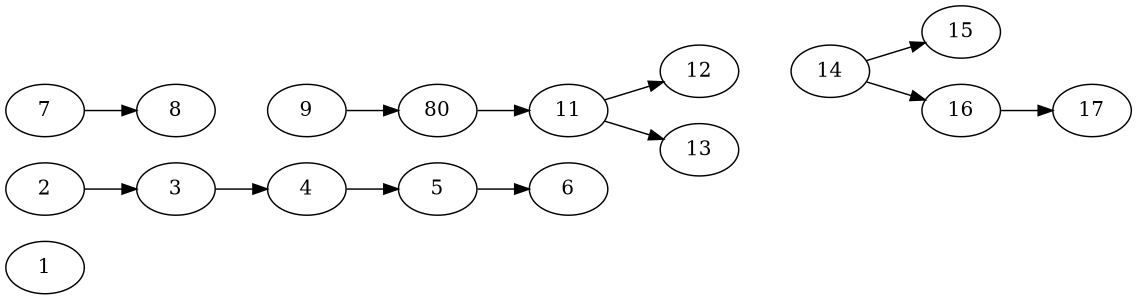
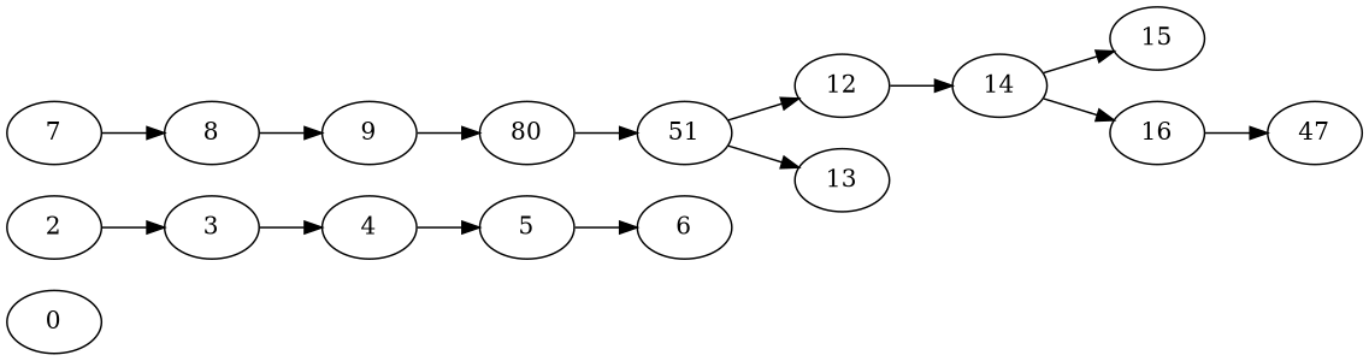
  digraph {
    rankdir=LR
    node [alpha=0.03]
-   1 [alpha=0.18 expect_size=89020234343482]
+   1 [alpha=0.18 expect_size=89020234343482 label=0]
    2 [alpha=0.04 expect_size=379776140117554]
    3 [expect_size=122459788486377472]
    4 [alpha=0.13 expect_size=214974282897792]
    5 [alpha=0.15 expect_size=10056112109991592]
    6 [alpha=0.18 expect_size=344344967052875]
    7 [alpha=0.05 expect_size=370654720101457]
    8 [expect_size=6910753030861519]
    9 [expect_size=6826990151348040]
    n10 [alpha=0.06 expect_size=398091369627237 label=80]
-   11 [alpha=0.15 expect_size=15546230166497762]
+   11 [alpha=0.15 expect_size=15546230166497762 label=51]
    12 [alpha=0.01 expect_size=718479957684125696]
    13 [alpha=0.15 expect_size=862744142542719]
    14 [alpha=0.17 expect_size=96831178539008000]
    15 [alpha=0.12 expect_size=28900830860943652]
    16 [alpha=0.09 expect_size=8304045866910]
-   17 [alpha=0.19 expect_size=26510269271634824]
+   17 [alpha=0.19 expect_size=26510269271634824 label=47]
    2 -> 3
    3 -> 4
    4 -> 5
    5 -> 6
    7 -> 8
+   8 -> 9
    9 -> n10
    n10 -> 11
    11 -> 12
    11 -> 13
+   12 -> 14
    14 -> 15
    14 -> 16
    16 -> 17
  }
